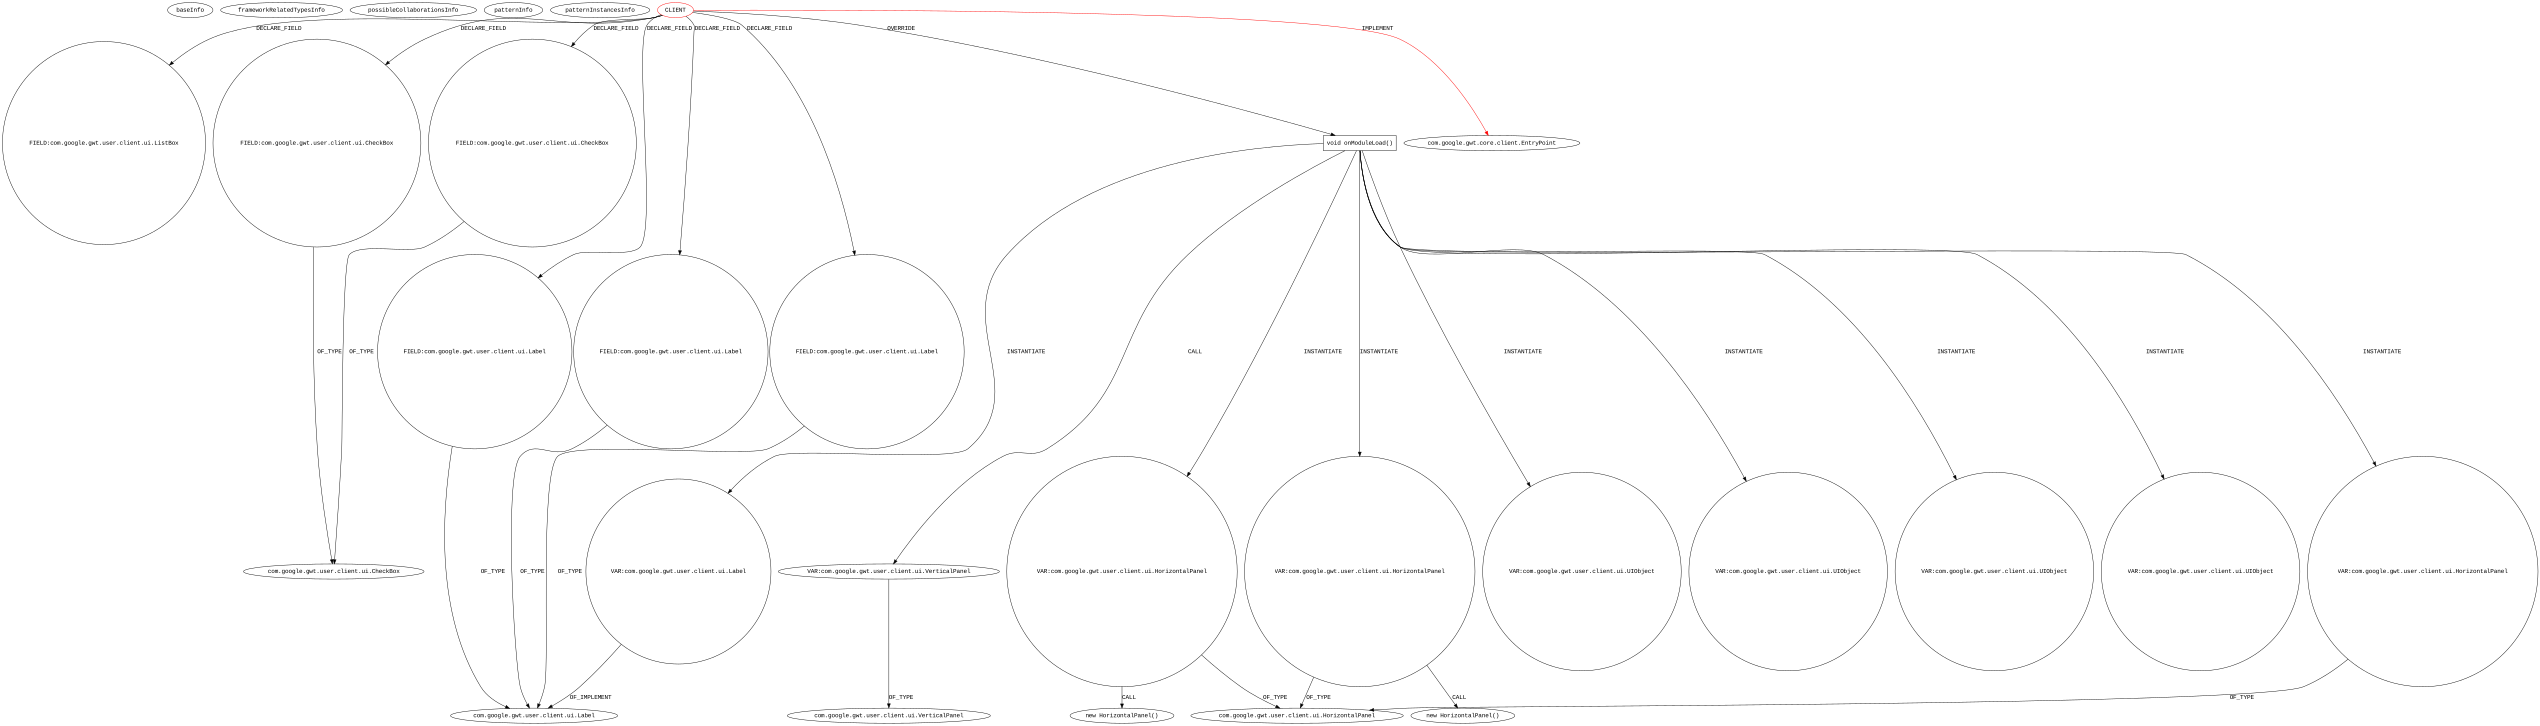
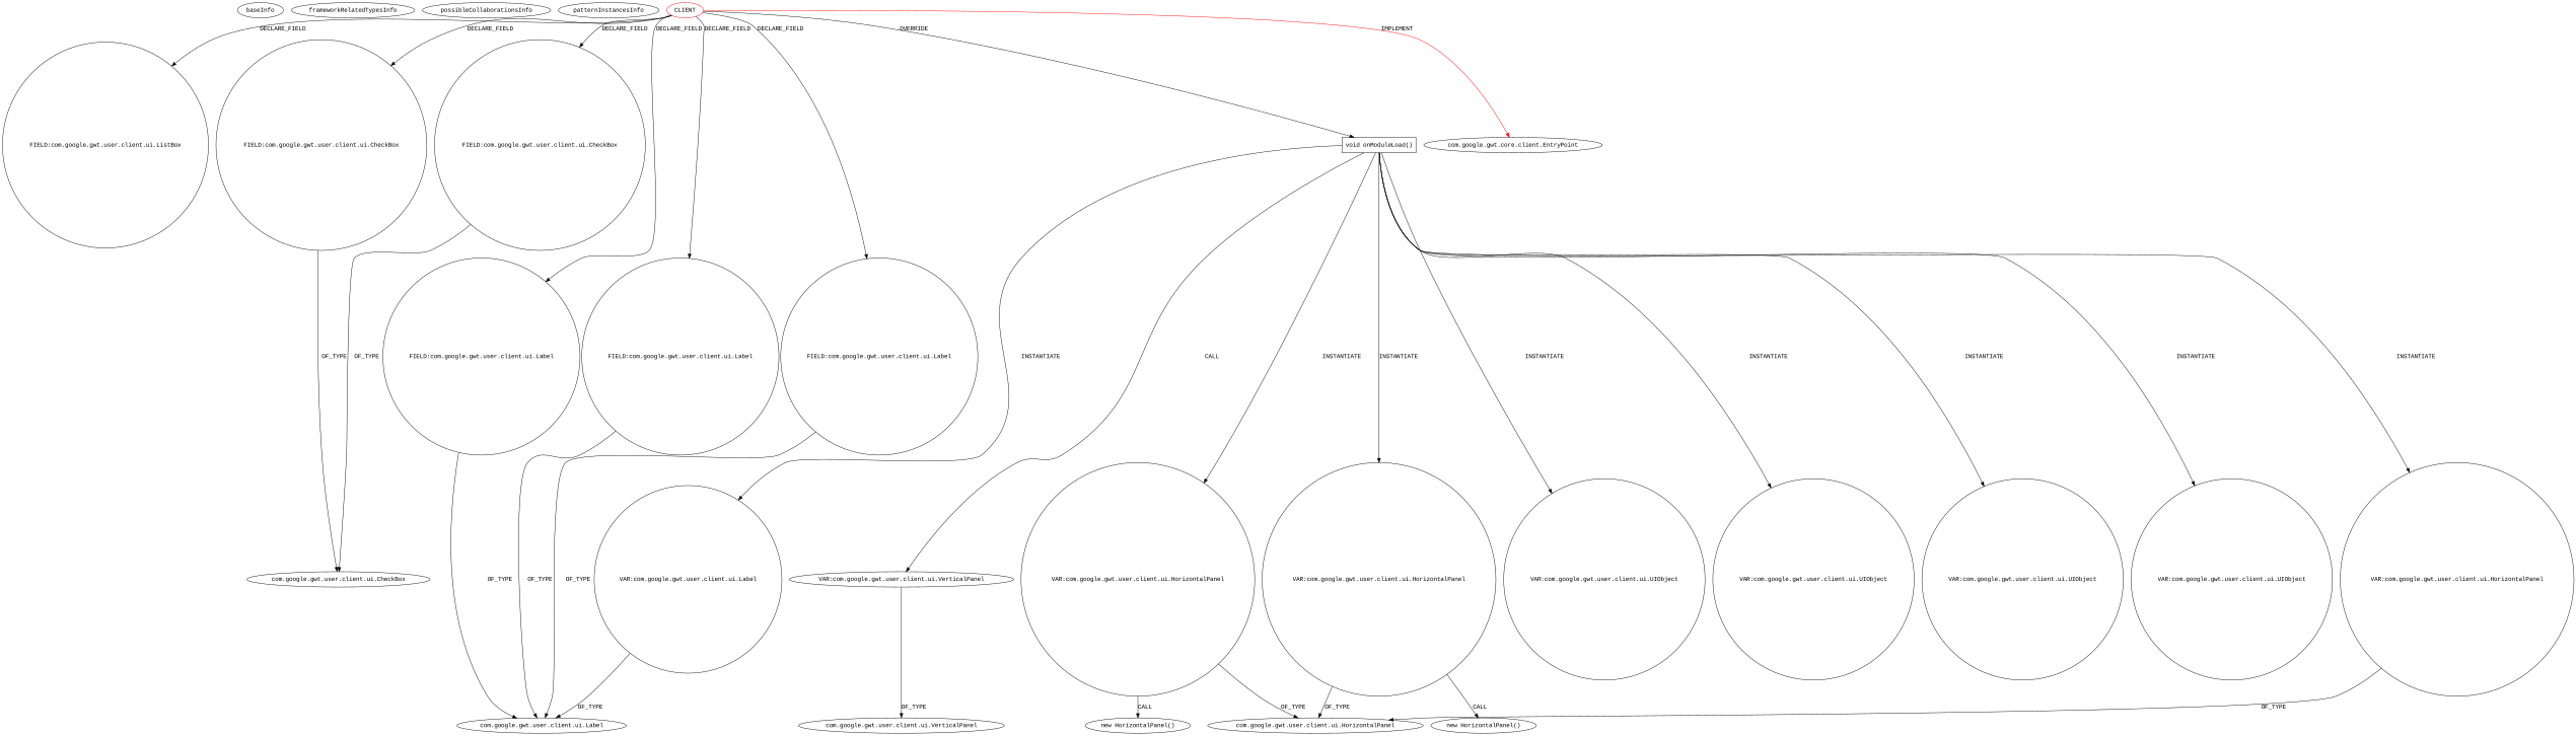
  digraph {
    fontname="Liberation Mono"
    node [fontname="Liberation Mono" isFrameworkType=false shape=circle vertexType=VARIABLE_EXPRESION]
    edge [fontname="Liberation Mono"]
    baseInfo [category=pattern graphId=525 isAnonymous=false possibleRelation=false isFrameworkType="" shape="" vertexType=""]
    frameworkRelatedTypesInfo [0="com.google.gwt.core.client.EntryPoint" isFrameworkType="" shape="" vertexType=""]
    possibleCollaborationsInfo [isFrameworkType="" shape="" vertexType=""]
-   patternInfo [frequency=2.0 patternRootClient=0 isFrameworkType="" shape="" vertexType=""]
    patternInstancesInfo [0="akjava-WebTestMaker~/akjava-WebTestMaker/WebTestMaker-master/src/com/akjava/gwt/webtestmaker/client/WebTestMaker.java~WebTestMaker~655" 1="Tok-Erwin~/Tok-Erwin/Erwin-master/src/main/java/erwin/client/Erwin.java~Erwin~388" isFrameworkType="" shape="" vertexType=""]
    n6 [label="FIELD:com.google.gwt.user.client.ui.ListBox" vertexType=FIELD_DECLARATION]
    n7 [color=red label=CLIENT vertexType=ROOT_CLIENT_CLASS_DECLARATION shape=""]
    n8 [label="FIELD:com.google.gwt.user.client.ui.CheckBox" vertexType=FIELD_DECLARATION]
    n9 [label="FIELD:com.google.gwt.user.client.ui.Label" vertexType=FIELD_DECLARATION]
    n10 [label="FIELD:com.google.gwt.user.client.ui.CheckBox" vertexType=FIELD_DECLARATION]
    n11 [label="FIELD:com.google.gwt.user.client.ui.Label" vertexType=FIELD_DECLARATION]
    n12 [label="FIELD:com.google.gwt.user.client.ui.Label" vertexType=FIELD_DECLARATION]
    n13 [label="com.google.gwt.core.client.EntryPoint" vertexType=FRAMEWORK_INTERFACE_TYPE shape=""]
    n14 [label="void onModuleLoad()" shape=box vertexType=OVERRIDING_METHOD_DECLARATION]
    n15 [label="com.google.gwt.user.client.ui.CheckBox" vertexType=FRAMEWORK_CLASS_TYPE shape=""]
    n16 [label="com.google.gwt.user.client.ui.Label" vertexType=FRAMEWORK_CLASS_TYPE shape=""]
    n17 [label="VAR:com.google.gwt.user.client.ui.UIObject"]
    n18 [label="VAR:com.google.gwt.user.client.ui.UIObject"]
    n19 [label="VAR:com.google.gwt.user.client.ui.UIObject"]
    n20 [label="VAR:com.google.gwt.user.client.ui.UIObject"]
    n21 [label="VAR:com.google.gwt.user.client.ui.VerticalPanel" shape=ellipse]
    n22 [label="VAR:com.google.gwt.user.client.ui.Label"]
    n23 [label="VAR:com.google.gwt.user.client.ui.HorizontalPanel"]
    n24 [label="VAR:com.google.gwt.user.client.ui.HorizontalPanel"]
    n25 [label="VAR:com.google.gwt.user.client.ui.HorizontalPanel"]
    n26 [label="com.google.gwt.user.client.ui.VerticalPanel" vertexType=FRAMEWORK_CLASS_TYPE shape=""]
    n27 [label="com.google.gwt.user.client.ui.HorizontalPanel" vertexType=FRAMEWORK_CLASS_TYPE shape=""]
    n28 [label="new HorizontalPanel()" vertexType=CONSTRUCTOR_CALL shape=""]
    n29 [label="new HorizontalPanel()" vertexType=CONSTRUCTOR_CALL shape=""]
    n7 -> n6 [label=DECLARE_FIELD]
    n7 -> n8 [label=DECLARE_FIELD]
    n7 -> n9 [label=DECLARE_FIELD]
    n7 -> n10 [label=DECLARE_FIELD]
    n7 -> n11 [label=DECLARE_FIELD]
    n7 -> n12 [label=DECLARE_FIELD]
    n7 -> n13 [color=red label=IMPLEMENT]
    n7 -> n14 [label=OVERRIDE]
    n8 -> n15 [label=OF_TYPE]
    n9 -> n16 [label=OF_TYPE]
    n10 -> n15 [label=OF_TYPE]
    n11 -> n16 [label=OF_TYPE]
    n12 -> n16 [label=OF_TYPE]
    n14 -> n17 [label=INSTANTIATE]
    n14 -> n18 [label=INSTANTIATE]
    n14 -> n19 [label=INSTANTIATE]
    n14 -> n20 [label=INSTANTIATE]
    n14 -> n21 [label=CALL]
    n14 -> n22 [label=INSTANTIATE]
    n14 -> n23 [label=INSTANTIATE]
    n14 -> n24 [label=INSTANTIATE]
    n14 -> n25 [label=INSTANTIATE]
    n21 -> n26 [label=OF_TYPE]
-   n22 -> n16 [label=OF_IMPLEMENT]
+   n22 -> n16 [label=OF_TYPE]
    n23 -> n27 [label=OF_TYPE]
    n23 -> n28 [label=CALL]
    n24 -> n27 [label=OF_TYPE]
    n24 -> n29 [label=CALL]
    n25 -> n27 [label=OF_TYPE]
  }
